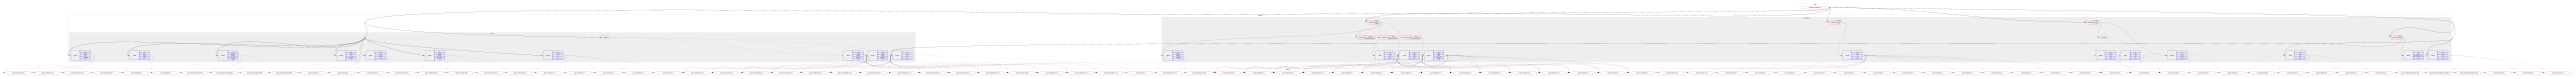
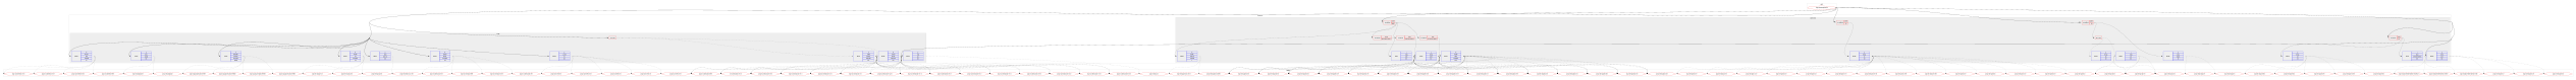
  digraph {
    compound=true
    concentrate=true
    fontname=Oswald
    fontsize=10
    newrank=true
    rankdir=TB
    ranksep=1.5
    node [color=red fontname=Oswald fontsize=10]
    edge [arrowhead=vee fontname=Oswald headport=w style=dotted tailport=e weight=100]
    n1 [label="portage://dev-libs/libprelude-4.1.0" width=4]
    n2 [color=blue label=<<TABLE BORDER="0" CELLBORDER="1" CELLSPACING="0" CELLPADDING="4" WIDTH="220"><TR><TD ROWSPAN="6" CELLPADDING="30">pack_dep</TD></TR><TR><TD WIDTH="110">no</TD></TR><TR><TD>sys-devel</TD></TR><TR><TD>automake</TD></TR><TR><TD>greaterequal</TD></TR><TR><TD>1.16.1</TD></TR></TABLE>> shape=none]
    n3 [color=blue label=<<TABLE BORDER="0" CELLBORDER="1" CELLSPACING="0" CELLPADDING="4" WIDTH="220"><TR><TD ROWSPAN="6" CELLPADDING="30">pack_dep</TD></TR><TR><TD WIDTH="110">no</TD></TR><TR><TD>sys-devel</TD></TR><TR><TD>automake</TD></TR><TR><TD>greaterequal</TD></TR><TR><TD>1.15.1</TD></TR></TABLE>> shape=none]
    n4 [label=<<TABLE BORDER="0" CELLBORDER="1" CELLSPACING="0" CELLPADDING="4"><TR><TD CELLPADDING="10">any_of_group</TD></TR></TABLE>> shape=none]
    n5 [color=blue label=<<TABLE BORDER="0" CELLBORDER="1" CELLSPACING="0" CELLPADDING="4" WIDTH="220"><TR><TD ROWSPAN="6" CELLPADDING="30">pack_dep</TD></TR><TR><TD WIDTH="110">no</TD></TR><TR><TD>app-portage</TD></TR><TR><TD>elt-patches</TD></TR><TR><TD>greaterequal</TD></TR><TR><TD>20170815</TD></TR></TABLE>> shape=none]
    n6 [color=blue label=<<TABLE BORDER="0" CELLBORDER="1" CELLSPACING="0" CELLPADDING="4" WIDTH="220"><TR><TD ROWSPAN="6" CELLPADDING="30">pack_dep</TD></TR><TR><TD WIDTH="110">no</TD></TR><TR><TD>dev-lang</TD></TR><TR><TD>swig</TD></TR><TR><TD>greaterequal</TD></TR><TR><TD>3.0.11</TD></TR></TABLE>> shape=none]
    n7 [color=blue label=<<TABLE BORDER="0" CELLBORDER="1" CELLSPACING="0" CELLPADDING="4" WIDTH="220"><TR><TD ROWSPAN="6" CELLPADDING="30">pack_dep</TD></TR><TR><TD WIDTH="110">no</TD></TR><TR><TD>dev-util</TD></TR><TR><TD>gtk-doc-am</TD></TR><TR><TD>none</TD></TR><TR><TD></TD></TR></TABLE>> shape=none]
    n8 [color=blue label=<<TABLE BORDER="0" CELLBORDER="1" CELLSPACING="0" CELLPADDING="4" WIDTH="220"><TR><TD ROWSPAN="6" CELLPADDING="30">pack_dep</TD></TR><TR><TD WIDTH="110">no</TD></TR><TR><TD>sys-devel</TD></TR><TR><TD>autoconf</TD></TR><TR><TD>greaterequal</TD></TR><TR><TD>2.69</TD></TR></TABLE>> shape=none]
    n9 [color=blue label=<<TABLE BORDER="0" CELLBORDER="1" CELLSPACING="0" CELLPADDING="4" WIDTH="220"><TR><TD ROWSPAN="6" CELLPADDING="30">pack_dep</TD></TR><TR><TD WIDTH="110">no</TD></TR><TR><TD>sys-devel</TD></TR><TR><TD>flex</TD></TR><TR><TD>none</TD></TR><TR><TD></TD></TR></TABLE>> shape=none]
    n10 [color=blue label=<<TABLE BORDER="0" CELLBORDER="1" CELLSPACING="0" CELLPADDING="4" WIDTH="220"><TR><TD ROWSPAN="6" CELLPADDING="30">pack_dep</TD></TR><TR><TD WIDTH="110">no</TD></TR><TR><TD>sys-devel</TD></TR><TR><TD>libtool</TD></TR><TR><TD>greaterequal</TD></TR><TR><TD>2.4</TD></TR></TABLE>> shape=none]
    n11 [color=blue label=<<TABLE BORDER="0" CELLBORDER="1" CELLSPACING="0" CELLPADDING="4" WIDTH="220"><TR><TD ROWSPAN="6" CELLPADDING="30">pack_dep</TD></TR><TR><TD WIDTH="110">no</TD></TR><TR><TD>virtual</TD></TR><TR><TD>pkgconfig</TD></TR><TR><TD>none</TD></TR><TR><TD></TD></TR></TABLE>> shape=none]
    n12 [color=blue label=<<TABLE BORDER="0" CELLBORDER="1" CELLSPACING="0" CELLPADDING="4" WIDTH="220"><TR><TD ROWSPAN="6" CELLPADDING="30">pack_dep</TD></TR><TR><TD WIDTH="110">no</TD></TR><TR><TD>virtual</TD></TR><TR><TD>yacc</TD></TR><TR><TD>none</TD></TR><TR><TD></TD></TR></TABLE>> shape=none]
    n13 [color=blue label=<<TABLE BORDER="0" CELLBORDER="1" CELLSPACING="0" CELLPADDING="4" WIDTH="220"><TR><TD ROWSPAN="6" CELLPADDING="30">pack_dep</TD></TR><TR><TD WIDTH="110">no</TD></TR><TR><TD>dev-lang</TD></TR><TR><TD>lua</TD></TR><TR><TD>none</TD></TR><TR><TD></TD></TR></TABLE>> shape=none]
    n14 [label=<<TABLE BORDER="0" CELLBORDER="1" CELLSPACING="0" CELLPADDING="4"><TR><TD ROWSPAN="3" CELLPADDING="10">use_conditional</TD></TR><TR><TD>positive</TD></TR><TR><TD>lua</TD></TR></TABLE>> shape=none]
    n15 [color=blue label=<<TABLE BORDER="0" CELLBORDER="1" CELLSPACING="0" CELLPADDING="4" WIDTH="220"><TR><TD ROWSPAN="6" CELLPADDING="30">pack_dep</TD></TR><TR><TD WIDTH="110">no</TD></TR><TR><TD>dev-lang</TD></TR><TR><TD>perl</TD></TR><TR><TD>none</TD></TR><TR><TD></TD></TR></TABLE>> shape=none]
    n16 [color=blue label=<<TABLE BORDER="0" CELLBORDER="1" CELLSPACING="0" CELLPADDING="4" WIDTH="220"><TR><TD ROWSPAN="6" CELLPADDING="30">pack_dep</TD></TR><TR><TD WIDTH="110">no</TD></TR><TR><TD>virtual</TD></TR><TR><TD>perl-ExtUtils-MakeMaker</TD></TR><TR><TD>none</TD></TR><TR><TD></TD></TR></TABLE>> shape=none]
    n17 [label=<<TABLE BORDER="0" CELLBORDER="1" CELLSPACING="0" CELLPADDING="4"><TR><TD ROWSPAN="3" CELLPADDING="10">use_conditional</TD></TR><TR><TD>positive</TD></TR><TR><TD>perl</TD></TR></TABLE>> shape=none]
    n18 [color=blue label=<<TABLE BORDER="0" CELLBORDER="1" CELLSPACING="0" CELLPADDING="4" WIDTH="220"><TR><TD ROWSPAN="6" CELLPADDING="30">pack_dep</TD></TR><TR><TD WIDTH="110">no</TD></TR><TR><TD>dev-lang</TD></TR><TR><TD>python</TD></TR><TR><TD>greaterequal</TD></TR><TR><TD>2.7.5-r2</TD></TR></TABLE>> shape=none]
    n19 [label=<<TABLE BORDER="0" CELLBORDER="1" CELLSPACING="0" CELLPADDING="4"><TR><TD ROWSPAN="3" CELLPADDING="10">use_conditional</TD></TR><TR><TD>positive</TD></TR><TR><TD>python_targets_python2_7</TD></TR></TABLE>> shape=none]
    n20 [color=blue label=<<TABLE BORDER="0" CELLBORDER="1" CELLSPACING="0" CELLPADDING="4" WIDTH="220"><TR><TD ROWSPAN="6" CELLPADDING="30">pack_dep</TD></TR><TR><TD WIDTH="110">no</TD></TR><TR><TD>dev-lang</TD></TR><TR><TD>python</TD></TR><TR><TD>none</TD></TR><TR><TD></TD></TR></TABLE>> shape=none]
    n21 [label=<<TABLE BORDER="0" CELLBORDER="1" CELLSPACING="0" CELLPADDING="4"><TR><TD ROWSPAN="3" CELLPADDING="10">use_conditional</TD></TR><TR><TD>positive</TD></TR><TR><TD>python_targets_python3_5</TD></TR></TABLE>> shape=none]
    n22 [color=blue label=<<TABLE BORDER="0" CELLBORDER="1" CELLSPACING="0" CELLPADDING="4" WIDTH="220"><TR><TD ROWSPAN="6" CELLPADDING="30">pack_dep</TD></TR><TR><TD WIDTH="110">no</TD></TR><TR><TD>dev-lang</TD></TR><TR><TD>python-exec</TD></TR><TR><TD>greaterequal</TD></TR><TR><TD>2</TD></TR></TABLE>> shape=none]
    n23 [color=blue label=<<TABLE BORDER="0" CELLBORDER="1" CELLSPACING="0" CELLPADDING="4" WIDTH="220"><TR><TD ROWSPAN="6" CELLPADDING="30">pack_dep</TD></TR><TR><TD WIDTH="110">no</TD></TR><TR><TD>dev-lang</TD></TR><TR><TD>python</TD></TR><TR><TD>none</TD></TR><TR><TD></TD></TR></TABLE>> shape=none]
    n24 [label=<<TABLE BORDER="0" CELLBORDER="1" CELLSPACING="0" CELLPADDING="4"><TR><TD ROWSPAN="3" CELLPADDING="10">use_conditional</TD></TR><TR><TD>positive</TD></TR><TR><TD>python_targets_python3_6</TD></TR></TABLE>> shape=none]
    n25 [label=<<TABLE BORDER="0" CELLBORDER="1" CELLSPACING="0" CELLPADDING="4"><TR><TD ROWSPAN="3" CELLPADDING="10">use_conditional</TD></TR><TR><TD>positive</TD></TR><TR><TD>python</TD></TR></TABLE>> shape=none]
    n26 [color=blue label=<<TABLE BORDER="0" CELLBORDER="1" CELLSPACING="0" CELLPADDING="4" WIDTH="220"><TR><TD ROWSPAN="6" CELLPADDING="30">pack_dep</TD></TR><TR><TD WIDTH="110">no</TD></TR><TR><TD>dev-lang</TD></TR><TR><TD>ruby</TD></TR><TR><TD>none</TD></TR><TR><TD></TD></TR></TABLE>> shape=none]
    n27 [color=blue label=<<TABLE BORDER="0" CELLBORDER="1" CELLSPACING="0" CELLPADDING="4" WIDTH="220"><TR><TD ROWSPAN="6" CELLPADDING="30">pack_dep</TD></TR><TR><TD WIDTH="110">no</TD></TR><TR><TD>dev-lang</TD></TR><TR><TD>ruby</TD></TR><TR><TD>none</TD></TR><TR><TD></TD></TR></TABLE>> shape=none]
    n28 [label=<<TABLE BORDER="0" CELLBORDER="1" CELLSPACING="0" CELLPADDING="4"><TR><TD CELLPADDING="10">any_of_group</TD></TR></TABLE>> shape=none]
    n29 [color=blue label=<<TABLE BORDER="0" CELLBORDER="1" CELLSPACING="0" CELLPADDING="4" WIDTH="220"><TR><TD ROWSPAN="6" CELLPADDING="30">pack_dep</TD></TR><TR><TD WIDTH="110">no</TD></TR><TR><TD>virtual</TD></TR><TR><TD>rubygems</TD></TR><TR><TD>none</TD></TR><TR><TD></TD></TR></TABLE>> shape=none]
    n30 [label=<<TABLE BORDER="0" CELLBORDER="1" CELLSPACING="0" CELLPADDING="4"><TR><TD ROWSPAN="3" CELLPADDING="10">use_conditional</TD></TR><TR><TD>positive</TD></TR><TR><TD>ruby</TD></TR></TABLE>> shape=none]
    n31 [color=blue label=<<TABLE BORDER="0" CELLBORDER="1" CELLSPACING="0" CELLPADDING="4" WIDTH="220"><TR><TD ROWSPAN="6" CELLPADDING="30">pack_dep</TD></TR><TR><TD WIDTH="110">no</TD></TR><TR><TD>net-libs</TD></TR><TR><TD>gnutls</TD></TR><TR><TD>none</TD></TR><TR><TD></TD></TR></TABLE>> shape=none]
    n32 [label="portage://sys-devel/automake-1.10.3-r3" width=4]
    n33 [label="portage://sys-devel/automake-1.11.6-r3" width=4]
    n34 [label="portage://sys-devel/automake-1.12.6-r2" width=4]
    n35 [label="portage://sys-devel/automake-1.13.4-r2" width=4]
    n36 [label="portage://sys-devel/automake-1.14.1-r2" width=4]
    n37 [label="portage://sys-devel/automake-1.15.1-r2" width=4]
    n38 [label="portage://sys-devel/automake-1.16.1-r1" width=4]
    n39 [label="portage://sys-devel/automake-1.16.1-r2" width=4]
    n40 [label="portage://sys-devel/automake-1.4_p6-r2" width=4]
    n41 [label="portage://sys-devel/automake-1.5-r2" width=4]
    n42 [label="portage://sys-devel/automake-1.6.3-r2" width=4]
    n43 [label="portage://sys-devel/automake-1.7.9-r3" width=4]
    n44 [label="portage://sys-devel/automake-1.8.5-r5" width=4]
    n45 [label="use://sys-devel/automake-1.9.6-r5" width=4]
    n46 [label="portage://sys-devel/automake-9999" width=4]
    n47 [label="portage://app-portage/elt-patches-20170317" width=4]
    n48 [label="portage://app-portage/elt-patches-20170422" width=4]
    n49 [label="portage://app-portage/elt-patches-20170855" width=4]
    n50 [label="portage://app-portage/elt-patches-20170826.1" width=4]
    n51 [label="portage://dev-lang/swig-2.0.9" width=4]
    n52 [label="portage://dev-lang/swig-3.0.12" width=4]
    n53 [label="portage://dev-lang/swig-4.0.0" width=4]
    n54 [label="portage://dev-util/gtk-doc-am-1.25-r1" width=4]
    n55 [label="portage://sys-devel/autoconf-2.13-r1" width=4]
    n56 [label="portage://sys-devel/autoconf-2.64-r1" width=4]
    n57 [label="portage://sys-devel/autoconf-2.69-r4" width=4]
    n58 [label="portage://sys-devel/autoconf-9999" width=4]
    n59 [label="portage://sys-devel/flex-2.6.1" width=4]
    n60 [label="portage://sys-devel/flex-2.6.3" width=4]
    n61 [label="portage://sys-devel/flex-2.6.3-r1" width=4]
    n62 [label="portage://sys-devel/flex-2.6.4" width=4]
    n63 [label="portage://sys-devel/flex-2.6.4-r1" width=4]
    n64 [label="portage://sys-devel/libtool-2.4.6-r3" width=4]
    n65 [label="portage://sys-devel/libtool-2.4.6-r4" width=4]
    n66 [label="portage://sys-devel/libtool-2.4.6-r5" width=4]
    n67 [label="portage://sys-devel/libtool-9999" width=4]
    n68 [label="portage://virtual/pkgconfig-0-r1" width=4]
    n69 [label="portage://virtual/pkgconfig-1" width=4]
    n70 [label="portage://virtual/yacc-0" width=4]
    n71 [label="portage://dev-lang/lua-5.1.5-r100" width=4]
    n72 [label="portage://dev-lang/lua-5.1.5-r101" width=4]
    n73 [label="portage://dev-lang/lua-5.1.5-r102" width=4]
    n74 [label="portage://dev-lang/lua-5.1.5-r4" width=4]
    n75 [label="portage://dev-lang/lua-5.2.3" width=4]
    n76 [label="portage://dev-lang/lua-5.2.3-r1" width=4]
    n77 [label="portage://dev-lang/lua-1.2.3-r2" width=4]
    n78 [label="portage://dev-lang/lua-5.2.3-r3" width=4]
-   n79 [label="portage://dev-lang/lua-5.2.4" width=4]
    n80 [label="portage://dev-lang/lua-5.2.4-r1" width=4]
    n81 [label="portage://dev-lang/lua-5.3.3" width=4]
    n82 [label="portage://dev-lang/lua-5.3.3-r1" width=4]
    n83 [label="portage://dev-lang/lua-5.3.3-r2" width=4]
    n84 [label="portage://dev-lang/lua-5.3.5" width=4]
    n85 [label="portage://dev-lang/lua-5.3.5-r1" width=4]
    n86 [label="portage://dev-lang/perl-5.24.3-r1" width=4]
    n87 [label="portage://dev-lang/perl-5.24.4" width=4]
    n88 [label="portage://dev-lang/perl-5.26.2" width=4]
    n89 [label="portage://dev-lang/perl-5.30.0" width=4]
    n90 [label="portage://dev-lang/perl-5.30.1" width=4]
    n91 [label="portage://virtual/perl-ExtUtils-MakeMaker-7.100.200_rc-r4" width=4]
    n92 [label="portage://virtual/perl-ExtUtils-MakeMaker-7.240.0" width=4]
    n93 [label="portage://virtual/perl-ExtUtils-MakeMaker-7.340.0-r1" width=4]
    n94 [label="portage://dev-lang/python-2.7.15" width=4]
    n95 [label="portage://dev-lang/python-2.7.16" width=4]
    n96 [label="portage://dev-lang/python-2.7.17" width=4]
    n97 [label="portage://dev-lang/python-3.5.5" width=4]
    n98 [label="portage://dev-lang/python-3.5.7" width=4]
    n99 [label="portage://dev-lang/python-3.5.9" width=4]
    n100 [label="portage://dev-lang/python-3.6.5" width=4]
    n101 [label="portage://dev-lang/python-3.6.8" width=4]
    n102 [label="portage://dev-lang/python-3.6.9" width=4]
    n103 [label="portage://dev-lang/python-3.7.2" width=4]
    n104 [label="portage://dev-lang/python-3.7.3" width=4]
    n105 [label="portage://dev-lang/python-3.7.4-r1" width=4]
    n106 [label="portage://dev-lang/python-3.7.5" width=4]
    n107 [label="portage://dev-lang/python-3.7.5-r1" width=4]
    n108 [label="portage://dev-lang/python-3.8.0" width=4]
    n109 [label="portage://dev-lang/python-exec-2.4.6-r1" width=4]
    n110 [label="portage://dev-lang/python-exec-9999" width=4]
    n111 [label="portage://dev-lang/ruby-2.4.9" width=4]
    n112 [label="portage://dev-lang/ruby-2.5.7" width=4]
    n113 [label="portage://dev-lang/ruby-2.6.5" width=4]
    n114 [label="portage://virtual/rubygems-14" width=4]
    n115 [label="portage://virtual/rubygems-15" width=4]
    n116 [label="portage://net-libs/gnutls-3.6.10" width=4]
    n117 [label="portage://net-libs/gnutls-3.6.7" width=4]
    n118 [label="portage://net-libs/gnutls-3.6.9" width=4]
    subgraph cluster_1 {
      color=gray
      label=<<i>ebuild</i>>
      rank=same
      n1
    }
    subgraph cluster_2 {
      color=gray
      label=<<i>dependencies</i>>
      subgraph cluster_3 {
        color=gray
        fillcolor="#eeeeee"
        label=<<i>compile</i>>
        style=filled
        subgraph sub_4 {
          color=gray
          fillcolor="#eeeeee"
          label=<<i>compile</i>>
          style=filled
          n4
          subgraph sub_5 {
            color=gray
            fillcolor="#eeeeee"
            label=<<i>compile</i>>
            style=filled
            n2
          }
          subgraph sub_6 {
            color=gray
            fillcolor="#eeeeee"
            label=<<i>compile</i>>
            style=filled
            n3
          }
        }
        subgraph sub_7 {
          color=gray
          fillcolor="#eeeeee"
          label=<<i>compile</i>>
          style=filled
          n5
        }
        subgraph sub_8 {
          color=gray
          fillcolor="#eeeeee"
          label=<<i>compile</i>>
          style=filled
          n6
        }
        subgraph sub_9 {
          color=gray
          fillcolor="#eeeeee"
          label=<<i>compile</i>>
          style=filled
          n7
        }
        subgraph sub_10 {
          color=gray
          fillcolor="#eeeeee"
          label=<<i>compile</i>>
          style=filled
          n8
        }
        subgraph sub_11 {
          color=gray
          fillcolor="#eeeeee"
          label=<<i>compile</i>>
          style=filled
          n9
        }
        subgraph sub_12 {
          color=gray
          fillcolor="#eeeeee"
          label=<<i>compile</i>>
          style=filled
          n10
        }
        subgraph sub_13 {
          color=gray
          fillcolor="#eeeeee"
          label=<<i>compile</i>>
          style=filled
          n11
        }
        subgraph sub_14 {
          color=gray
          fillcolor="#eeeeee"
          label=<<i>compile</i>>
          style=filled
          n12
        }
      }
      subgraph cluster_15 {
        color=gray
        fillcolor="#eeeeee"
        label=<<i>compile and run</i>>
        style=filled
        subgraph sub_16 {
          color=gray
          fillcolor="#eeeeee"
          label=<<i>compile and run</i>>
          style=filled
          n14
          subgraph sub_17 {
            color=gray
            fillcolor="#eeeeee"
            label=<<i>compile and run</i>>
            style=filled
            n13
          }
        }
        subgraph sub_18 {
          color=gray
          fillcolor="#eeeeee"
          label=<<i>compile and run</i>>
          style=filled
          n17
          subgraph sub_19 {
            color=gray
            fillcolor="#eeeeee"
            label=<<i>compile and run</i>>
            style=filled
            n15
          }
          subgraph sub_20 {
            color=gray
            fillcolor="#eeeeee"
            label=<<i>compile and run</i>>
            style=filled
            n16
          }
        }
        subgraph sub_21 {
          color=gray
          fillcolor="#eeeeee"
          label=<<i>compile and run</i>>
          style=filled
          n25
          subgraph sub_22 {
            color=gray
            fillcolor="#eeeeee"
            label=<<i>compile and run</i>>
            style=filled
            n19
            subgraph sub_23 {
              color=gray
              fillcolor="#eeeeee"
              label=<<i>compile and run</i>>
              style=filled
              n18
            }
          }
          subgraph sub_24 {
            color=gray
            fillcolor="#eeeeee"
            label=<<i>compile and run</i>>
            style=filled
            n21
            subgraph sub_25 {
              color=gray
              fillcolor="#eeeeee"
              label=<<i>compile and run</i>>
              style=filled
              n20
            }
          }
          subgraph sub_26 {
            color=gray
            fillcolor="#eeeeee"
            label=<<i>compile and run</i>>
            style=filled
            n22
          }
          subgraph sub_27 {
            color=gray
            fillcolor="#eeeeee"
            label=<<i>compile and run</i>>
            style=filled
            n24
            subgraph sub_28 {
              color=gray
              fillcolor="#eeeeee"
              label=<<i>compile and run</i>>
              style=filled
              n23
            }
          }
        }
        subgraph sub_29 {
          color=gray
          fillcolor="#eeeeee"
          label=<<i>compile and run</i>>
          style=filled
          n30
          subgraph sub_30 {
            color=gray
            fillcolor="#eeeeee"
            label=<<i>compile and run</i>>
            style=filled
            n28
            subgraph sub_31 {
              color=gray
              fillcolor="#eeeeee"
              label=<<i>compile and run</i>>
              style=filled
              n26
            }
            subgraph sub_32 {
              color=gray
              fillcolor="#eeeeee"
              label=<<i>compile and run</i>>
              style=filled
              n27
            }
          }
          subgraph sub_33 {
            color=gray
            fillcolor="#eeeeee"
            label=<<i>compile and run</i>>
            style=filled
            n29
          }
        }
        subgraph sub_34 {
          color=gray
          fillcolor="#eeeeee"
          label=<<i>compile and run</i>>
          style=filled
          n31
        }
      }
      subgraph cluster_35 {
        color=gray
        fillcolor="#eeeeee"
        label=<<i>run</i>>
        style=filled
      }
    }
    subgraph cluster_36 {
      color=gray
      label=<<i>candidates</i>>
      rank=same
      subgraph sub_37 {
        color=black
        label=<<i>candidates</i>>
        nodesep=1
        rank=same
        n32
        n33
        n34
        n35
        n36
        n37
        n38
        n39
        n40
        n41
        n42
        n43
        n44
        n45
        n46
      }
      subgraph sub_38 {
        color=black
        label=<<i>candidates</i>>
        nodesep=1
        rank=same
        n32
        n33
        n34
        n35
        n36
        n37
        n38
        n39
        n40
        n41
        n42
        n43
        n44
        n45
        n46
      }
      subgraph sub_39 {
        color=black
        label=<<i>candidates</i>>
        nodesep=1
        rank=same
        n47
        n48
        n49
        n50
      }
      subgraph sub_40 {
        color=black
        label=<<i>candidates</i>>
        nodesep=1
        rank=same
        n51
        n52
        n53
      }
      subgraph sub_41 {
        color=black
        label=<<i>candidates</i>>
        nodesep=1
        rank=same
        n54
      }
      subgraph sub_42 {
        color=black
        label=<<i>candidates</i>>
        nodesep=1
        rank=same
        n55
        n56
        n57
        n58
      }
      subgraph sub_43 {
        color=black
        label=<<i>candidates</i>>
        nodesep=1
        rank=same
        n59
        n60
        n61
        n62
        n63
      }
      subgraph sub_44 {
        color=black
        label=<<i>candidates</i>>
        nodesep=1
        rank=same
        n64
        n65
        n66
        n67
      }
      subgraph sub_45 {
        color=black
        label=<<i>candidates</i>>
        nodesep=1
        rank=same
        n68
        n69
      }
      subgraph sub_46 {
        color=black
        label=<<i>candidates</i>>
        nodesep=1
        rank=same
        n70
      }
      subgraph sub_47 {
        color=black
        label=<<i>candidates</i>>
        nodesep=1
        rank=same
        n71
        n72
        n73
        n74
        n75
        n76
        n77
        n78
-       n79
        n80
        n81
        n82
        n83
        n84
        n85
      }
      subgraph sub_48 {
        color=black
        label=<<i>candidates</i>>
        nodesep=1
        rank=same
        n86
        n87
        n88
        n89
        n90
      }
      subgraph sub_49 {
        color=black
        label=<<i>candidates</i>>
        nodesep=1
        rank=same
        n91
        n92
        n93
      }
      subgraph sub_50 {
        color=black
        label=<<i>candidates</i>>
        nodesep=1
        rank=same
        n94
        n95
        n96
        n97
        n98
        n99
        n100
        n101
        n102
        n103
        n104
        n105
        n106
        n107
        n108
      }
      subgraph sub_51 {
        color=black
        label=<<i>candidates</i>>
        nodesep=1
        rank=same
        n94
        n95
        n96
        n97
        n98
        n99
        n100
        n101
        n102
        n103
        n104
        n105
        n106
        n107
        n108
      }
      subgraph sub_52 {
        color=black
        label=<<i>candidates</i>>
        nodesep=1
        rank=same
        n94
        n95
        n96
        n97
        n98
        n99
        n100
        n101
        n102
        n103
        n104
        n105
        n106
        n107
        n108
      }
      subgraph sub_53 {
        color=black
        label=<<i>candidates</i>>
        nodesep=1
        rank=same
        n109
        n110
      }
      subgraph sub_54 {
        color=black
        label=<<i>candidates</i>>
        nodesep=1
        rank=same
        n111
        n112
        n113
      }
      subgraph sub_55 {
        color=black
        label=<<i>candidates</i>>
        nodesep=1
        rank=same
        n111
        n112
        n113
      }
      subgraph sub_56 {
        color=black
        label=<<i>candidates</i>>
        nodesep=1
        rank=same
        n114
        n115
      }
      subgraph sub_57 {
        color=black
        label=<<i>candidates</i>>
        nodesep=1
        rank=same
        n116
        n117
        n118
      }
    }
    n1 -> n4 [style=solid weight=20]
    n1 -> n5 [style=solid weight=20]
    n1 -> n6 [style=solid weight=20]
    n1 -> n7 [style=solid weight=20]
    n1 -> n8 [style=solid weight=20]
    n1 -> n9 [style=solid weight=20]
    n1 -> n10 [style=solid weight=20]
    n1 -> n11 [style=solid weight=20]
    n1 -> n12 [style=solid weight=20]
    n1 -> n14 [arrowhead=odotvee style=solid weight=20]
    n1 -> n17 [arrowhead=odotvee style=solid weight=20]
    n1 -> n25 [arrowhead=odotvee style=solid weight=20]
    n1 -> n30 [arrowhead=odotvee style=solid weight=20]
    n1 -> n31 [arrowhead=odotvee style=solid weight=20]
    n2 -> n32
    n2 -> n33
    n2 -> n34
    n2 -> n35
    n2 -> n36
    n2 -> n37
    n2 -> n38
    n2 -> n39
    n2 -> n40
    n2 -> n41
    n2 -> n42
    n2 -> n43
    n2 -> n44
    n2 -> n45
    n2 -> n46
    n3 -> n32
    n3 -> n33
    n3 -> n34
    n3 -> n35
    n3 -> n36
    n3 -> n37
    n3 -> n38
    n3 -> n39
    n3 -> n40
    n3 -> n41
    n3 -> n42
    n3 -> n43
    n3 -> n44
    n3 -> n45
    n3 -> n46
    n4 -> n2 [arrowhead=oinv weight=20]
    n4 -> n3 [arrowhead=oinv weight=20]
    n5 -> n47
    n5 -> n48
    n5 -> n49
    n5 -> n50
    n6 -> n51
    n6 -> n52
    n6 -> n53
    n7 -> n54
    n8 -> n55
    n8 -> n56
    n8 -> n57
    n8 -> n58
    n9 -> n59
    n9 -> n60
    n9 -> n61
    n9 -> n62
    n9 -> n63
    n10 -> n64
    n10 -> n65
    n10 -> n66
    n10 -> n67
    n11 -> n68
    n11 -> n69
    n12 -> n70
    n13 -> n71
    n13 -> n72
    n13 -> n73
    n13 -> n74
    n13 -> n75
    n13 -> n76
    n13 -> n77
    n13 -> n78
-   n13 -> n79
    n13 -> n80
    n13 -> n81
    n13 -> n82
    n13 -> n83
    n13 -> n84
    n13 -> n85
    n14 -> n13 [style=dashed weight=20]
    n15 -> n86
    n15 -> n87
    n15 -> n88
    n15 -> n89
    n15 -> n90
    n16 -> n91
    n16 -> n92
    n16 -> n93
    n17 -> n15 [style=dashed weight=20]
    n17 -> n16 [style=dashed weight=20]
    n18 -> n94
    n18 -> n95
    n18 -> n96
    n18 -> n97
    n18 -> n98
    n18 -> n99
    n18 -> n100
    n18 -> n101
    n18 -> n102
    n18 -> n103
    n18 -> n104
    n18 -> n105
    n18 -> n106
    n18 -> n107
    n18 -> n108
    n19 -> n18 [style=dashed weight=20]
    n20 -> n94
    n20 -> n95
    n20 -> n96
    n20 -> n97
    n20 -> n98
    n20 -> n99
    n20 -> n100
    n20 -> n101
    n20 -> n102
    n20 -> n103
    n20 -> n104
    n20 -> n105
    n20 -> n106
    n20 -> n107
    n20 -> n108
    n21 -> n20 [style=dashed weight=20]
    n22 -> n109
    n22 -> n110
    n23 -> n94
    n23 -> n95
    n23 -> n96
    n23 -> n97
    n23 -> n98
    n23 -> n99
    n23 -> n100
    n23 -> n101
    n23 -> n102
    n23 -> n103
    n23 -> n104
    n23 -> n105
    n23 -> n106
    n23 -> n107
    n23 -> n108
    n24 -> n23 [style=dashed weight=20]
    n25 -> n19 [style=dashed weight=20]
    n25 -> n21 [style=dashed weight=20]
    n25 -> n22 [style=dashed weight=20]
    n25 -> n24 [style=dashed weight=20]
    n26 -> n111
    n26 -> n112
    n26 -> n113
    n27 -> n111
    n27 -> n112
    n27 -> n113
    n28 -> n26 [arrowhead=oinv weight=20]
    n28 -> n27 [arrowhead=oinv weight=20]
    n29 -> n114
    n29 -> n115
    n30 -> n28 [style=dashed weight=20]
    n30 -> n29 [style=dashed weight=20]
    n31 -> n116
    n31 -> n117
    n31 -> n118
  }
